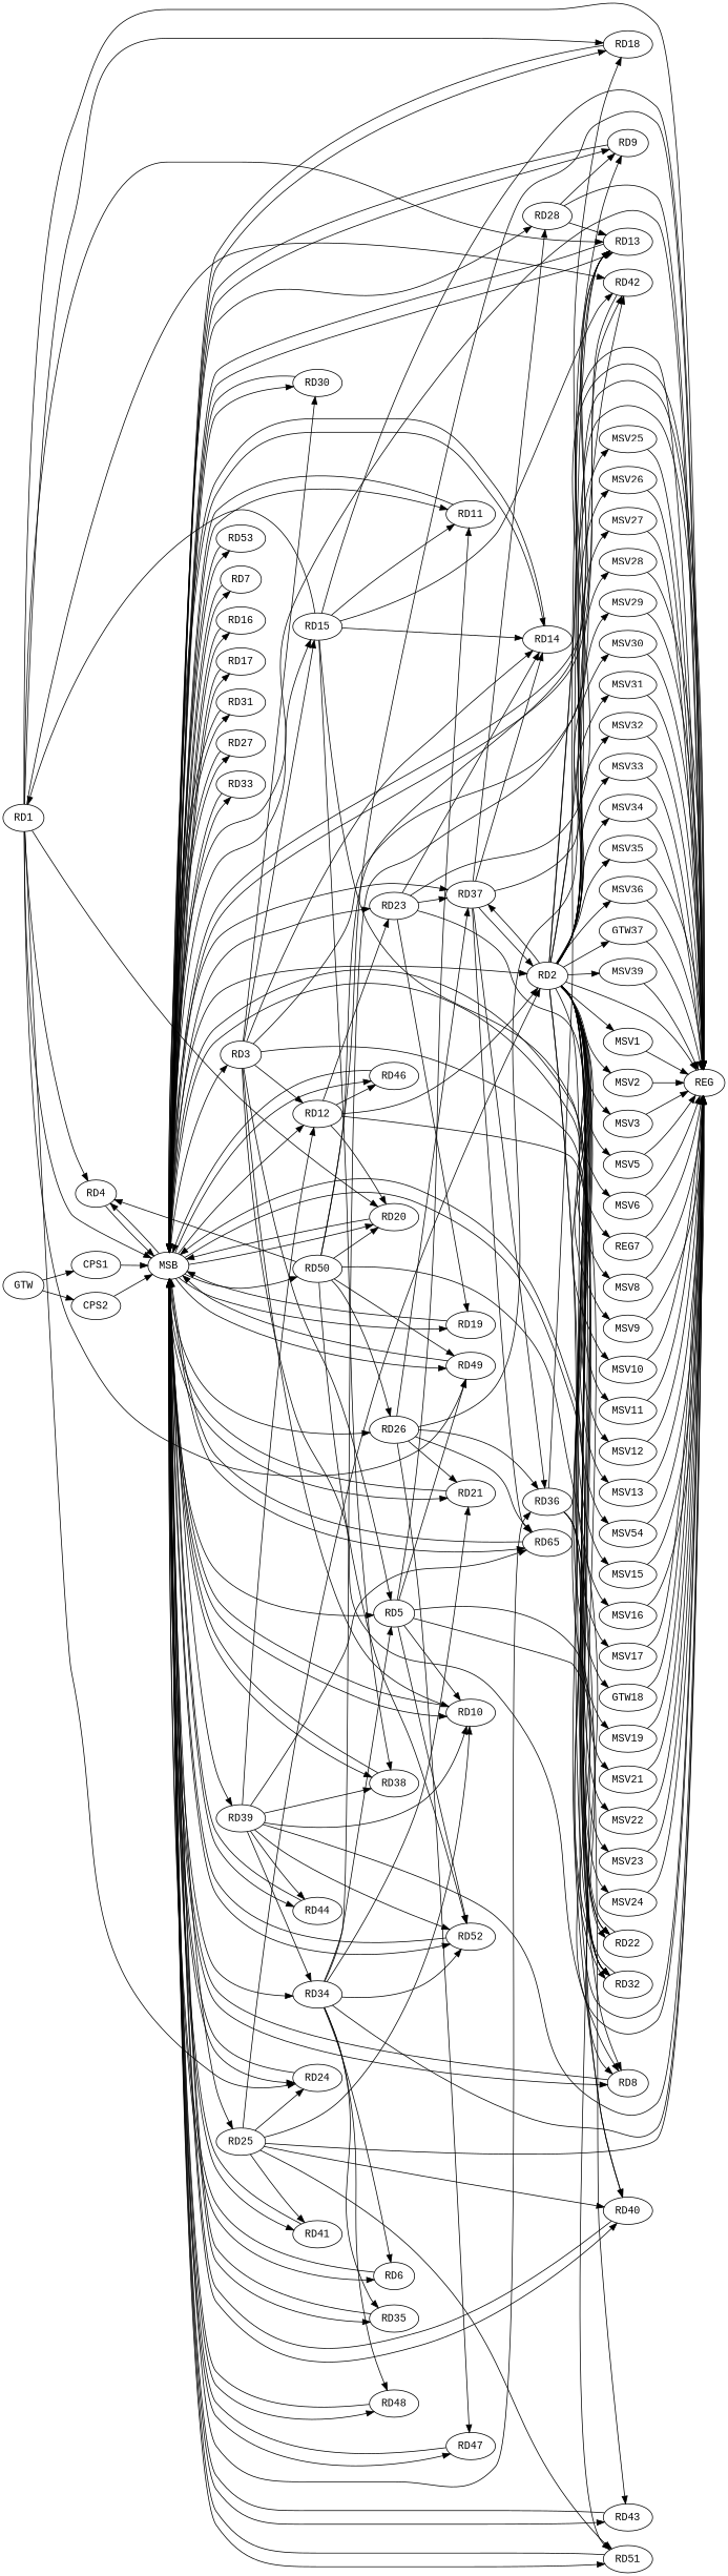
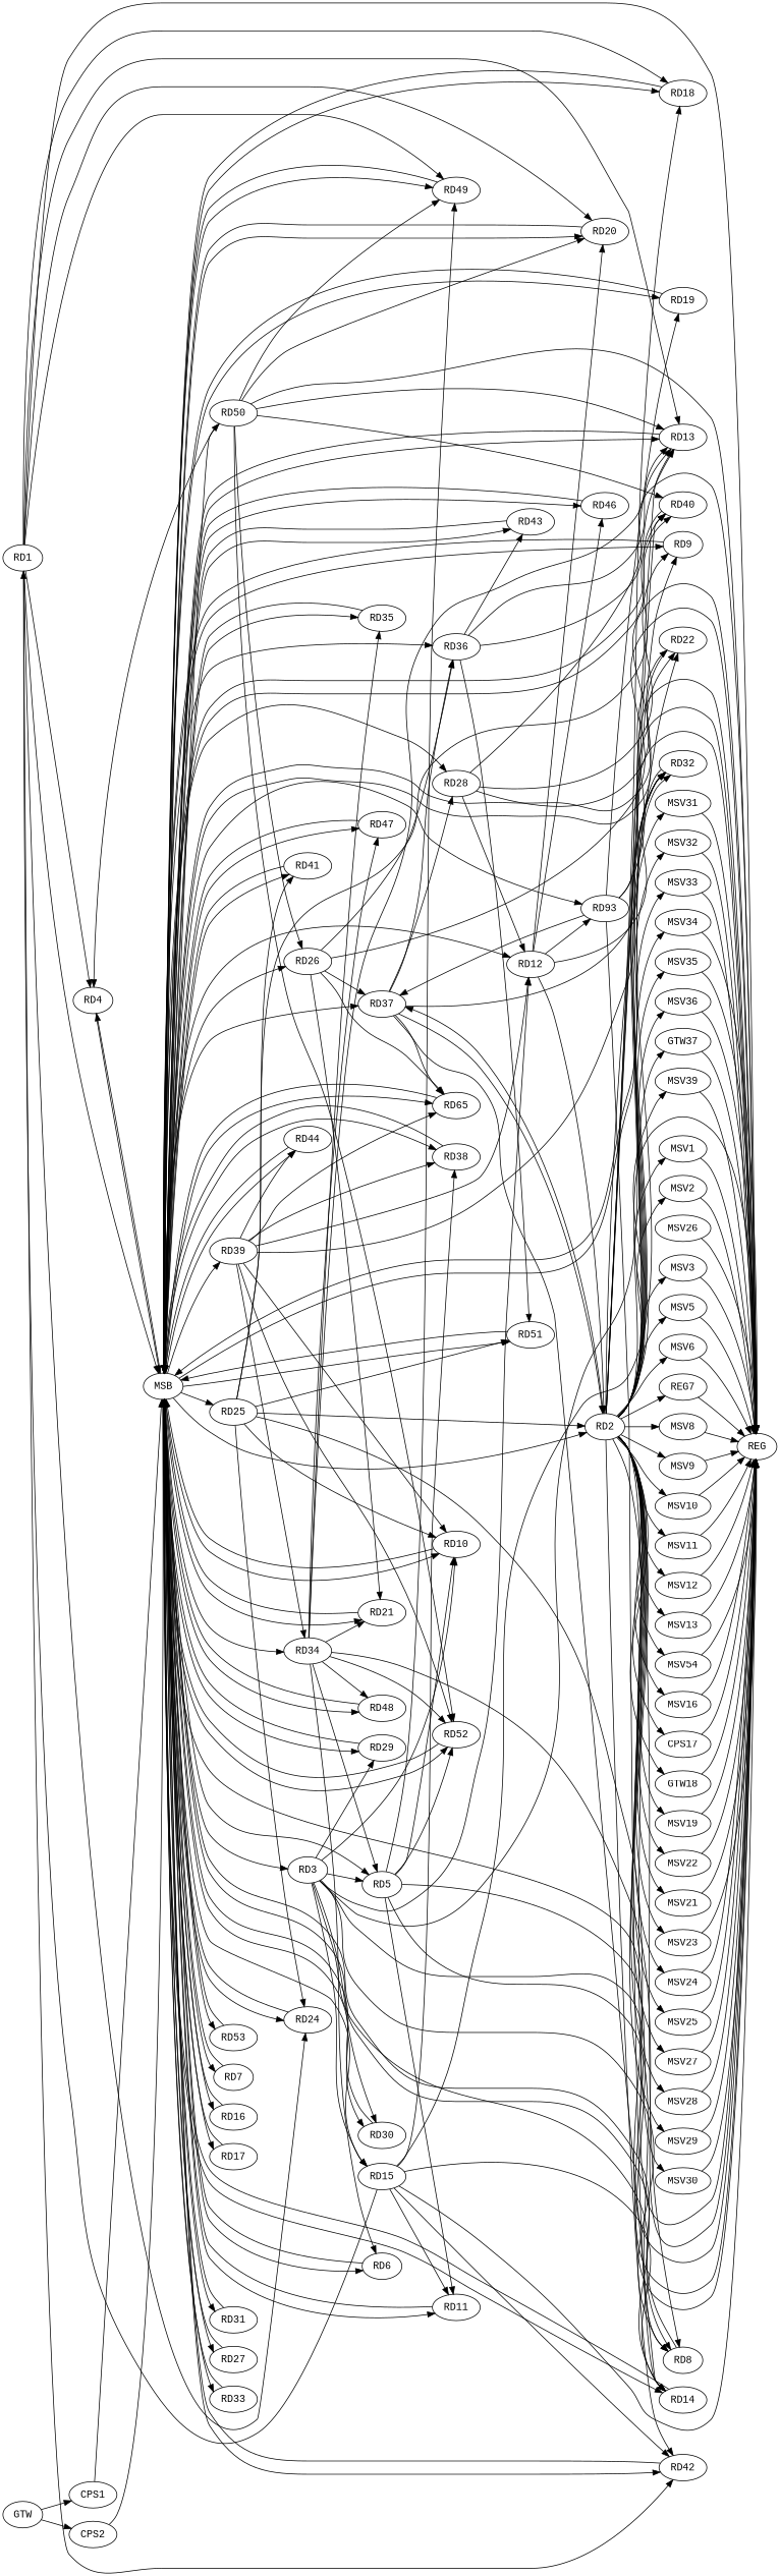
  strict digraph {
    fontname="Liberation Mono"
    rankdir=LR
    node [fontname="Liberation Mono"]
    edge [fontname="Liberation Mono"]
    n1 [label=RD1]
    n2 [label=RD4]
    n3 [label=RD13]
    n4 [label=RD18]
    n5 [label=RD20]
    n6 [label=RD24]
    n7 [label=RD42]
    n8 [label=RD49]
    n9 [label=REG]
    n10 [label=MSB]
    n11 [label=RD2]
    n12 [label=RD8]
    n13 [label=RD9]
    n14 [label=RD22]
    n15 [label=RD32]
    n16 [label=RD37]
    n17 [label=RD40]
    n18 [label=MSV1]
    n19 [label=MSV2]
    n20 [label=MSV3]
    n21 [label=MSV5]
    n22 [label=MSV6]
    n23 [label=REG7]
    n24 [label=MSV8]
    n25 [label=MSV9]
    n26 [label=MSV10]
    n27 [label=MSV11]
    n28 [label=MSV12]
    n29 [label=MSV13]
    n30 [label=MSV54]
-   n31 [label=MSV15]
    n32 [label=MSV16]
-   n33 [label=MSV17]
+   n33 [label=CPS17]
    n34 [label=GTW18]
    n35 [label=MSV19]
    n36 [label=MSV21]
    n37 [label=MSV22]
    n38 [label=MSV23]
    n39 [label=MSV24]
    n40 [label=MSV25]
    n41 [label=MSV26]
    n42 [label=MSV27]
    n43 [label=MSV28]
    n44 [label=MSV29]
    n45 [label=MSV30]
    n46 [label=MSV31]
    n47 [label=MSV32]
    n48 [label=MSV33]
    n49 [label=MSV34]
    n50 [label=MSV35]
    n51 [label=MSV36]
    n52 [label=GTW37]
    n53 [label=MSV39]
    n54 [label=RD28]
    n55 [label=RD12]
    n56 [label=RD14]
    n57 [label=RD36]
    n58 [label=RD65]
    n59 [label=RD3]
    n60 [label=RD5]
    n61 [label=RD10]
    n62 [label=RD15]
+   n63 [label=RD29]
    n64 [label=RD30]
    n65 [label=RD11]
    n66 [label=RD52]
-   n67 [label=RD23]
+   n67 [label=RD93]
    n68 [label=RD46]
    n69 [label=RD38]
    n70 [label=RD53]
    n71 [label=RD6]
    n72 [label=RD7]
    n73 [label=RD16]
    n74 [label=RD17]
    n75 [label=RD19]
    n76 [label=RD21]
    n77 [label=RD25]
    n78 [label=RD41]
    n79 [label=RD51]
    n80 [label=RD26]
    n81 [label=RD31]
    n82 [label=RD27]
    n83 [label=RD33]
    n84 [label=RD34]
    n85 [label=RD35]
    n86 [label=RD47]
    n87 [label=RD48]
    n88 [label=RD43]
    n89 [label=RD39]
    n90 [label=RD44]
    n91 [label=RD50]
    n92 [label=CPS1]
    n93 [label=CPS2]
    n94 [label=GTW]
    n1 -> n2
    n1 -> n3
    n1 -> n4
    n1 -> n5
    n1 -> n6
    n1 -> n7
    n1 -> n8
    n1 -> n9
    n1 -> n10
    n2 -> n10
    n3 -> n10
    n4 -> n10
    n5 -> n10
    n6 -> n10
    n7 -> n10
    n8 -> n10
    n10 -> n2
    n10 -> n3
    n10 -> n4
    n10 -> n5
    n10 -> n6
    n10 -> n7
    n10 -> n8
    n10 -> n9
    n10 -> n11
    n10 -> n12
    n10 -> n13
    n10 -> n14
    n10 -> n15
    n10 -> n16
    n10 -> n17
    n10 -> n54
    n10 -> n55
    n10 -> n56
    n10 -> n57
    n10 -> n58
    n10 -> n59
    n10 -> n60
    n10 -> n61
    n10 -> n62
+   n10 -> n63
    n10 -> n64
    n10 -> n65
    n10 -> n66
    n10 -> n67
    n10 -> n68
    n10 -> n69
    n10 -> n70
    n10 -> n71
    n10 -> n72
    n10 -> n73
    n10 -> n74
    n10 -> n75
    n10 -> n76
    n10 -> n77
    n10 -> n78
    n10 -> n79
    n10 -> n80
    n10 -> n81
    n10 -> n82
    n10 -> n83
    n10 -> n84
    n10 -> n85
    n10 -> n86
    n10 -> n87
    n10 -> n88
    n10 -> n89
    n10 -> n90
    n10 -> n91
    n11 -> n3
    n11 -> n4
    n11 -> n7
    n11 -> n9
    n11 -> n12
    n11 -> n13
    n11 -> n14
    n11 -> n15
    n11 -> n16
    n11 -> n17
    n11 -> n18
    n11 -> n19
    n11 -> n20
    n11 -> n21
    n11 -> n22
    n11 -> n23
    n11 -> n24
    n11 -> n25
    n11 -> n26
    n11 -> n27
    n11 -> n28
    n11 -> n29
    n11 -> n30
-   n11 -> n31
    n11 -> n32
    n11 -> n33
    n11 -> n34
    n11 -> n35
    n11 -> n36
    n11 -> n37
    n11 -> n38
    n11 -> n39
    n11 -> n40
-   n11 -> n41
    n11 -> n42
    n11 -> n43
    n11 -> n44
    n11 -> n45
    n11 -> n46
    n11 -> n47
    n11 -> n48
    n11 -> n49
    n11 -> n50
    n11 -> n51
    n11 -> n52
    n11 -> n53
    n12 -> n10
    n13 -> n10
    n14 -> n10
    n15 -> n10
    n16 -> n9
    n16 -> n11
    n16 -> n54
    n16 -> n56
    n16 -> n57
    n16 -> n58
    n17 -> n10
    n18 -> n9
    n19 -> n9
    n20 -> n9
    n21 -> n9
    n22 -> n9
    n23 -> n9
    n24 -> n9
    n25 -> n9
    n26 -> n9
    n27 -> n9
    n28 -> n9
    n29 -> n9
    n30 -> n9
-   n31 -> n9
    n32 -> n9
    n33 -> n9
    n34 -> n9
    n35 -> n9
    n36 -> n9
    n37 -> n9
    n38 -> n9
    n39 -> n9
    n40 -> n9
    n41 -> n9
    n42 -> n9
    n43 -> n9
    n44 -> n9
    n45 -> n9
    n46 -> n9
    n47 -> n9
    n48 -> n9
    n49 -> n9
    n50 -> n9
    n51 -> n9
    n52 -> n9
    n53 -> n9
    n54 -> n3
    n54 -> n9
    n54 -> n13
+   n54 -> n55
    n55 -> n5
    n55 -> n11
    n55 -> n15
    n55 -> n67
    n55 -> n68
    n56 -> n10
    n57 -> n3
    n57 -> n9
    n57 -> n79
    n57 -> n88
    n58 -> n10
    n59 -> n9
    n59 -> n12
    n59 -> n15
    n59 -> n55
    n59 -> n56
    n59 -> n60
    n59 -> n61
    n59 -> n62
+   n59 -> n63
    n59 -> n64
    n60 -> n8
    n60 -> n9
    n60 -> n12
    n60 -> n61
    n60 -> n65
    n60 -> n66
    n61 -> n10
    n62 -> n1
    n62 -> n7
    n62 -> n9
    n62 -> n15
    n62 -> n56
    n62 -> n65
    n62 -> n69
+   n63 -> n10
    n64 -> n10
    n65 -> n10
    n66 -> n10
    n67 -> n9
    n67 -> n14
    n67 -> n16
    n67 -> n56
    n67 -> n75
    n68 -> n10
    n69 -> n10
    n70 -> n10
    n71 -> n10
    n72 -> n10
    n73 -> n10
    n74 -> n10
    n75 -> n10
    n76 -> n10
    n77 -> n6
    n77 -> n9
    n77 -> n11
    n77 -> n17
    n77 -> n61
    n77 -> n78
    n77 -> n79
    n78 -> n10
    n79 -> n10
    n80 -> n9
    n80 -> n16
    n80 -> n57
    n80 -> n58
    n80 -> n76
    n81 -> n10
    n82 -> n10
    n83 -> n10
    n84 -> n3
    n84 -> n9
    n84 -> n60
    n84 -> n66
    n84 -> n71
    n84 -> n76
    n84 -> n85
-   n80 -> n86
+   n84 -> n86
    n84 -> n87
    n85 -> n10
    n86 -> n10
    n87 -> n10
    n88 -> n10
    n89 -> n9
    n89 -> n55
    n89 -> n58
    n89 -> n61
    n89 -> n66
    n89 -> n69
    n89 -> n84
    n89 -> n90
    n90 -> n10
    n91 -> n2
    n91 -> n3
    n91 -> n5
    n91 -> n8
    n91 -> n9
    n91 -> n17
    n91 -> n66
    n91 -> n80
    n92 -> n10
    n93 -> n10
    n94 -> n92
    n94 -> n93
  }
